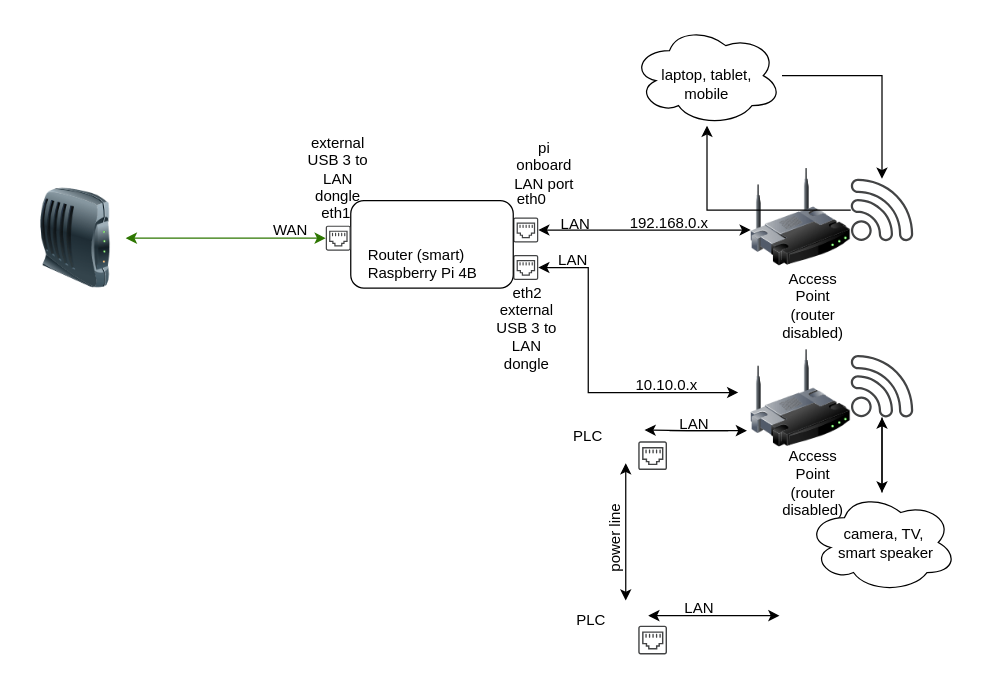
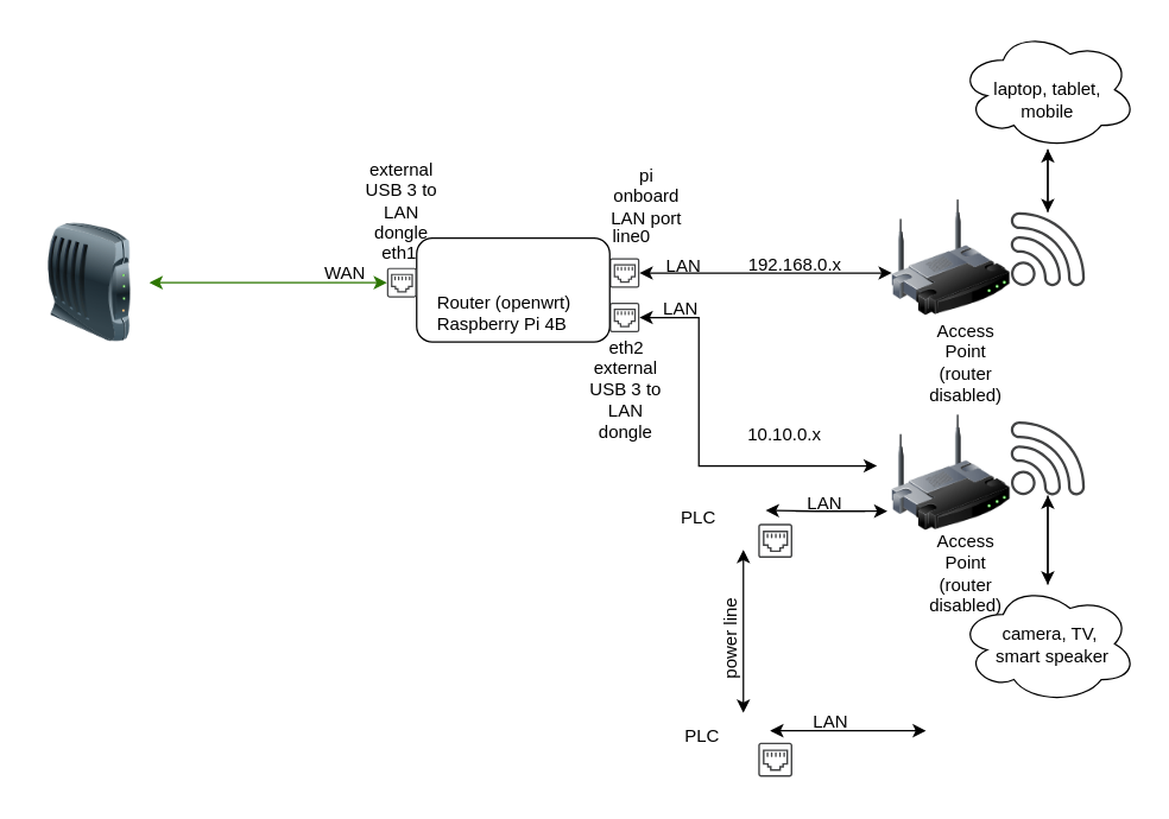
  <mxCell id="0" />
  <mxCell id="1" parent="0" />
  <mxCell id="2" value="" style="image;html=1;image=img/lib/clip_art/networking/Modem_128x128.png" parent="1" vertex="1"><mxGeometry x="20" y="150" width="80" height="80" as="geometry" /></mxCell>
  <mxCell id="3" value="" style="endArrow=classic;startArrow=classic;html=1;rounded=0;exitX=1;exitY=0.5;exitDx=0;exitDy=0;fillColor=#60a917;strokeColor=#2D7600;" parent="1" source="2" edge="1"><mxGeometry width="50" height="50" relative="1" as="geometry"><mxPoint x="120" y="190" as="sourcePoint" /><mxPoint x="260" y="190" as="targetPoint" /></mxGeometry></mxCell>
  <mxCell id="4" value="WAN" style="text;html=1;strokeColor=none;fillColor=none;align=center;verticalAlign=middle;whiteSpace=wrap;rounded=0;" parent="1" vertex="1"><mxGeometry x="202" y="169" width="60" height="30" as="geometry" /></mxCell>
  <mxCell id="5" value="" style="group" parent="1" vertex="1" connectable="0"><mxGeometry x="405" y="116.5" width="325" height="277" as="geometry" /></mxCell>
  <mxCell id="6" value="" style="image;html=1;image=img/lib/clip_art/networking/Wireless_Router_128x128.png" parent="5" vertex="1"><mxGeometry x="195" y="17" width="80" height="80" as="geometry" /></mxCell>
  <mxCell id="7" value="" style="endArrow=classic;startArrow=classic;html=1;rounded=0;entryX=0;entryY=0.625;entryDx=0;entryDy=0;entryPerimeter=0;" parent="5" source="13" target="6" edge="1"><mxGeometry width="50" height="50" relative="1" as="geometry"><mxPoint x="35" y="67" as="sourcePoint" /><mxPoint x="155" y="67" as="targetPoint" /></mxGeometry></mxCell>
  <mxCell id="8" value="Access Point (router disabled)" style="text;html=1;strokeColor=none;fillColor=none;align=center;verticalAlign=middle;whiteSpace=wrap;rounded=0;" parent="5" vertex="1"><mxGeometry x="225" y="117" width="40" height="20" as="geometry" /></mxCell>
  <mxCell id="9" value="LAN" style="text;html=1;strokeColor=none;fillColor=none;align=center;verticalAlign=middle;whiteSpace=wrap;rounded=0;" parent="5" vertex="1"><mxGeometry x="25" y="47" width="60" height="30" as="geometry" /></mxCell>
  <mxCell id="10" value="" style="sketch=0;pointerEvents=1;shadow=0;dashed=0;html=1;strokeColor=none;fillColor=#434445;aspect=fixed;labelPosition=center;verticalLabelPosition=bottom;verticalAlign=top;align=center;outlineConnect=0;shape=mxgraph.vvd.wi_fi;" parent="5" vertex="1"><mxGeometry x="275" y="26" width="50" height="50" as="geometry" /></mxCell>
  <mxCell id="11" value="" style="group" parent="5" vertex="1" connectable="0"><mxGeometry x="5" y="67" width="70" height="40" as="geometry" /></mxCell>
  <mxCell id="12" value="" style="group" parent="11" vertex="1" connectable="0"><mxGeometry y="-15" width="70" height="30" as="geometry" /></mxCell>
  <mxCell id="13" value="" style="sketch=0;pointerEvents=1;shadow=0;dashed=0;html=1;strokeColor=none;fillColor=#434445;aspect=fixed;labelPosition=center;verticalLabelPosition=bottom;verticalAlign=top;align=center;outlineConnect=0;shape=mxgraph.vvd.ethernet_port;" parent="12" vertex="1"><mxGeometry y="5" width="20" height="20" as="geometry" /></mxCell>
- <mxCell id="14" value="eth0" style="text;html=1;strokeColor=none;fillColor=none;align=center;verticalAlign=middle;whiteSpace=wrap;rounded=0;" parent="12" vertex="1"><mxGeometry x="-15" y="-25" width="60" height="30" as="geometry" /></mxCell>
+ <mxCell id="14" value="line0" style="text;html=1;strokeColor=none;fillColor=none;align=center;verticalAlign=middle;whiteSpace=wrap;rounded=0;" parent="12" vertex="1"><mxGeometry x="-15" y="-25" width="60" height="30" as="geometry" /></mxCell>
  <mxCell id="15" value="" style="sketch=0;pointerEvents=1;shadow=0;dashed=0;html=1;strokeColor=none;fillColor=#434445;aspect=fixed;labelPosition=center;verticalLabelPosition=bottom;verticalAlign=top;align=center;outlineConnect=0;shape=mxgraph.vvd.ethernet_port;" parent="11" vertex="1"><mxGeometry y="20" width="20" height="20" as="geometry" /></mxCell>
  <mxCell id="16" value="" style="endArrow=classic;startArrow=classic;html=1;rounded=0;" parent="5" target="15" edge="1"><mxGeometry width="50" height="50" relative="1" as="geometry"><mxPoint x="185" y="197" as="sourcePoint" /><mxPoint x="35" y="97" as="targetPoint" /><Array as="points"><mxPoint x="65" y="197" /><mxPoint x="65" y="97" /></Array></mxGeometry></mxCell>
  <mxCell id="17" value="&lt;div&gt;pi &lt;br&gt;&lt;/div&gt;&lt;div&gt;onboard LAN port&lt;/div&gt;" style="text;html=1;strokeColor=none;fillColor=none;align=center;verticalAlign=middle;whiteSpace=wrap;rounded=0;" parent="5" vertex="1"><mxGeometry width="60" height="30" as="geometry" /></mxCell>
  <mxCell id="18" value="eth2" style="text;html=1;strokeColor=none;fillColor=none;align=center;verticalAlign=middle;whiteSpace=wrap;rounded=0;" parent="5" vertex="1"><mxGeometry x="5" y="107" width="22.857" height="20" as="geometry" /></mxCell>
  <mxCell id="19" value="LAN" style="text;html=1;strokeColor=none;fillColor=none;align=center;verticalAlign=middle;whiteSpace=wrap;rounded=0;" parent="5" vertex="1"><mxGeometry x="23" y="76" width="60" height="30" as="geometry" /></mxCell>
  <mxCell id="20" value="" style="image;html=1;image=img/lib/clip_art/networking/Wireless_Router_128x128.png" parent="5" vertex="1"><mxGeometry x="195" y="162" width="80" height="80" as="geometry" /></mxCell>
  <mxCell id="21" value="Access Point (router disabled)" style="text;html=1;strokeColor=none;fillColor=none;align=center;verticalAlign=middle;whiteSpace=wrap;rounded=0;" parent="5" vertex="1"><mxGeometry x="225" y="259" width="40" height="20" as="geometry" /></mxCell>
  <mxCell id="22" value="" style="sketch=0;pointerEvents=1;shadow=0;dashed=0;html=1;strokeColor=none;fillColor=#434445;aspect=fixed;labelPosition=center;verticalLabelPosition=bottom;verticalAlign=top;align=center;outlineConnect=0;shape=mxgraph.vvd.wi_fi;" parent="5" vertex="1"><mxGeometry x="275" y="167" width="50" height="50" as="geometry" /></mxCell>
  <mxCell id="23" value="&lt;div&gt;external USB 3 to LAN dongle&lt;/div&gt;" style="text;html=1;strokeColor=none;fillColor=none;align=center;verticalAlign=middle;whiteSpace=wrap;rounded=0;" parent="5" vertex="1"><mxGeometry x="-13.57" y="137" width="60" height="30" as="geometry" /></mxCell>
  <mxCell id="24" value="" style="shape=image;html=1;verticalAlign=top;verticalLabelPosition=bottom;labelBackgroundColor=#ffffff;imageAspect=0;aspect=fixed;image=https://cdn3.iconfinder.com/data/icons/energy-and-power-glyph-24-px/24/Plug_in_power_socket_power_supply_socket_wall_socket-128.png" vertex="1" parent="5"><mxGeometry x="80" y="217" width="30" height="30" as="geometry" /></mxCell>
  <mxCell id="25" value="" style="edgeStyle=orthogonalEdgeStyle;rounded=0;orthogonalLoop=1;jettySize=auto;html=1;entryX=1;entryY=0.5;entryDx=0;entryDy=0;" edge="1" parent="5"><mxGeometry relative="1" as="geometry"><mxPoint x="177" y="227.5" as="sourcePoint" /><mxPoint x="110" y="227" as="targetPoint" /><Array as="points"><mxPoint x="144" y="227" /></Array></mxGeometry></mxCell>
  <mxCell id="26" value="&lt;div&gt;PLC&lt;/div&gt;" style="text;html=1;strokeColor=none;fillColor=none;align=center;verticalAlign=middle;whiteSpace=wrap;rounded=0;" vertex="1" parent="5"><mxGeometry x="35" y="217" width="60" height="30" as="geometry" /></mxCell>
  <mxCell id="27" value="" style="sketch=0;pointerEvents=1;shadow=0;dashed=0;html=1;strokeColor=none;fillColor=#434445;aspect=fixed;labelPosition=center;verticalLabelPosition=bottom;verticalAlign=top;align=center;outlineConnect=0;shape=mxgraph.vvd.ethernet_port;" vertex="1" parent="5"><mxGeometry x="105" y="236" width="23" height="23" as="geometry" /></mxCell>
  <mxCell id="28" value="192.168.0.x" style="text;html=1;strokeColor=none;fillColor=none;align=center;verticalAlign=middle;whiteSpace=wrap;rounded=0;" vertex="1" parent="5"><mxGeometry x="65" y="46" width="130" height="30" as="geometry" /></mxCell>
- <mxCell id="29" value="10.10.0.x" style="text;html=1;strokeColor=none;fillColor=none;align=center;verticalAlign=middle;whiteSpace=wrap;rounded=0;" vertex="1" parent="5"><mxGeometry x="63" y="176" width="130" height="30" as="geometry" /></mxCell>
+ <mxCell id="29" value="10.10.0.x" style="text;html=1;strokeColor=none;fillColor=none;align=center;verticalAlign=middle;whiteSpace=wrap;rounded=0;" vertex="1" parent="5"><mxGeometry x="58" y="161" width="130" height="30" as="geometry" /></mxCell>
  <mxCell id="30" value="LAN" style="text;html=1;strokeColor=none;fillColor=none;align=center;verticalAlign=middle;whiteSpace=wrap;rounded=0;" vertex="1" parent="5"><mxGeometry x="135" y="212" width="30" height="20" as="geometry" /></mxCell>
  <mxCell id="31" value="" style="group" parent="1" vertex="1" connectable="0"><mxGeometry x="280" y="160" width="140" height="70" as="geometry" /></mxCell>
  <mxCell id="32" value="" style="rounded=1;whiteSpace=wrap;html=1;" parent="31" vertex="1"><mxGeometry width="130" height="70" as="geometry" /></mxCell>
  <mxCell id="33" value="" style="shape=image;html=1;verticalAlign=top;verticalLabelPosition=bottom;labelBackgroundColor=#ffffff;imageAspect=0;aspect=fixed;image=https://cdn1.iconfinder.com/data/icons/fruit-136/64/Fruit_iconfree_Filled_Outline_raspberry-healthy-organic-food-fruit_icon-128.png" parent="31" vertex="1"><mxGeometry x="51.998" y="6" width="31.43" height="31.43" as="geometry" /></mxCell>
- <mxCell id="34" value="&lt;div&gt;Router (smart)&lt;/div&gt;&lt;div&gt;Raspberry Pi 4B&lt;/div&gt;" style="text;whiteSpace=wrap;html=1;" parent="31" vertex="1"><mxGeometry x="11.993" y="30" width="116.667" height="20" as="geometry" /></mxCell>
+ <mxCell id="34" value="&lt;div&gt;Router (openwrt)&lt;/div&gt;&lt;div&gt;Raspberry Pi 4B&lt;/div&gt;" style="text;whiteSpace=wrap;html=1;" parent="31" vertex="1"><mxGeometry x="11.993" y="30" width="116.667" height="20" as="geometry" /></mxCell>
  <mxCell id="35" value="&lt;div&gt;external USB 3 to LAN dongle&lt;/div&gt;" style="text;html=1;strokeColor=none;fillColor=none;align=center;verticalAlign=middle;whiteSpace=wrap;rounded=0;" parent="1" vertex="1"><mxGeometry x="240" y="120" width="60" height="30" as="geometry" /></mxCell>
  <mxCell id="36" value="" style="group" parent="1" vertex="1" connectable="0"><mxGeometry x="260" y="160" width="40" height="40" as="geometry" /></mxCell>
  <mxCell id="37" value="" style="group" parent="36" vertex="1" connectable="0"><mxGeometry width="40" height="20" as="geometry" /></mxCell>
  <mxCell id="38" value="eth1" style="text;html=1;strokeColor=none;fillColor=none;align=center;verticalAlign=middle;whiteSpace=wrap;rounded=0;" parent="37" vertex="1"><mxGeometry x="-3" width="22.857" height="20" as="geometry" /></mxCell>
  <mxCell id="39" value="" style="sketch=0;pointerEvents=1;shadow=0;dashed=0;html=1;strokeColor=none;fillColor=#434445;aspect=fixed;labelPosition=center;verticalLabelPosition=bottom;verticalAlign=top;align=center;outlineConnect=0;shape=mxgraph.vvd.ethernet_port;" parent="36" vertex="1"><mxGeometry y="20" width="20" height="20" as="geometry" /></mxCell>
  <mxCell id="40" value="" style="edgeStyle=orthogonalEdgeStyle;rounded=0;orthogonalLoop=1;jettySize=auto;html=1;" edge="1" parent="1" source="41" target="10"><mxGeometry relative="1" as="geometry" /></mxCell>
- <mxCell id="41" value="&lt;div&gt;&lt;br&gt;&lt;/div&gt;&lt;div&gt;laptop, tablet,&lt;/div&gt;&lt;div&gt;mobile&lt;br&gt;&lt;/div&gt;" style="ellipse;shape=cloud;whiteSpace=wrap;html=1;" vertex="1" parent="1"><mxGeometry x="505" y="20" width="120" height="80" as="geometry" /></mxCell>
+ <mxCell id="41" value="&lt;div&gt;&lt;br&gt;&lt;/div&gt;&lt;div&gt;laptop, tablet,&lt;/div&gt;&lt;div&gt;mobile&lt;br&gt;&lt;/div&gt;" style="ellipse;shape=cloud;whiteSpace=wrap;html=1;" vertex="1" parent="1"><mxGeometry x="645" y="20" width="120" height="80" as="geometry" /></mxCell>
  <mxCell id="42" value="" style="edgeStyle=orthogonalEdgeStyle;rounded=0;orthogonalLoop=1;jettySize=auto;html=1;" edge="1" parent="1" source="43" target="22"><mxGeometry relative="1" as="geometry" /></mxCell>
  <mxCell id="43" value="&lt;div&gt;&amp;nbsp;camera, TV,&lt;/div&gt;&amp;nbsp; smart speaker" style="ellipse;shape=cloud;whiteSpace=wrap;html=1;" vertex="1" parent="1"><mxGeometry x="645" y="393.5" width="120" height="80" as="geometry" /></mxCell>
  <mxCell id="44" value="" style="shape=image;html=1;verticalAlign=top;verticalLabelPosition=bottom;labelBackgroundColor=#ffffff;imageAspect=0;aspect=fixed;image=https://cdn3.iconfinder.com/data/icons/energy-and-power-glyph-24-px/24/Plug_in_power_socket_power_supply_socket_wall_socket-128.png" vertex="1" parent="1"><mxGeometry x="485" y="480" width="30" height="30" as="geometry" /></mxCell>
  <mxCell id="45" value="&lt;div&gt;PLC&lt;/div&gt;" style="text;html=1;strokeColor=none;fillColor=none;align=center;verticalAlign=middle;whiteSpace=wrap;rounded=0;" vertex="1" parent="1"><mxGeometry x="449" y="486" width="47" height="20" as="geometry" /></mxCell>
  <mxCell id="46" value="" style="shape=image;html=1;verticalAlign=top;verticalLabelPosition=bottom;labelBackgroundColor=#ffffff;imageAspect=0;aspect=fixed;image=https://cdn1.iconfinder.com/data/icons/software-engineering-and-video-gaming/512/519_Automation_home_house_smart_network_Hardware_Engineering_Internet-128.png" vertex="1" parent="1"><mxGeometry x="627" y="460" width="70" height="70" as="geometry" /></mxCell>
  <mxCell id="47" value="" style="edgeStyle=orthogonalEdgeStyle;rounded=0;orthogonalLoop=1;jettySize=auto;html=1;" edge="1" parent="1" source="10" target="41"><mxGeometry relative="1" as="geometry" /></mxCell>
  <mxCell id="48" value="" style="edgeStyle=orthogonalEdgeStyle;rounded=0;orthogonalLoop=1;jettySize=auto;html=1;" edge="1" parent="1"><mxGeometry relative="1" as="geometry"><mxPoint x="535" y="344" as="sourcePoint" /><mxPoint x="597" y="344" as="targetPoint" /></mxGeometry></mxCell>
  <mxCell id="49" value="" style="endArrow=classic;startArrow=classic;html=1;rounded=0;exitX=0.5;exitY=0;exitDx=0;exitDy=0;" edge="1" parent="1"><mxGeometry width="50" height="50" relative="1" as="geometry"><mxPoint x="500" y="480" as="sourcePoint" /><mxPoint x="500" y="370" as="targetPoint" /></mxGeometry></mxCell>
  <mxCell id="50" value="" style="edgeStyle=orthogonalEdgeStyle;rounded=0;orthogonalLoop=1;jettySize=auto;html=1;" edge="1" parent="1" source="22" target="43"><mxGeometry relative="1" as="geometry" /></mxCell>
  <mxCell id="51" value="" style="endArrow=classic;startArrow=classic;html=1;rounded=0;" edge="1" parent="1"><mxGeometry width="50" height="50" relative="1" as="geometry"><mxPoint x="518" y="492" as="sourcePoint" /><mxPoint x="623" y="492" as="targetPoint" /></mxGeometry></mxCell>
  <mxCell id="52" value="" style="sketch=0;pointerEvents=1;shadow=0;dashed=0;html=1;strokeColor=none;fillColor=#434445;aspect=fixed;labelPosition=center;verticalLabelPosition=bottom;verticalAlign=top;align=center;outlineConnect=0;shape=mxgraph.vvd.ethernet_port;" vertex="1" parent="1"><mxGeometry x="510" y="500" width="23" height="23" as="geometry" /></mxCell>
  <mxCell id="53" value="LAN" style="text;html=1;strokeColor=none;fillColor=none;align=center;verticalAlign=middle;whiteSpace=wrap;rounded=0;" vertex="1" parent="1"><mxGeometry x="543.5" y="476" width="30" height="20" as="geometry" /></mxCell>
  <mxCell id="54" value="power line" style="text;html=1;strokeColor=none;fillColor=none;align=center;verticalAlign=middle;whiteSpace=wrap;rounded=0;rotation=-90;" vertex="1" parent="1"><mxGeometry x="457" y="420" width="70" height="20" as="geometry" /></mxCell>
